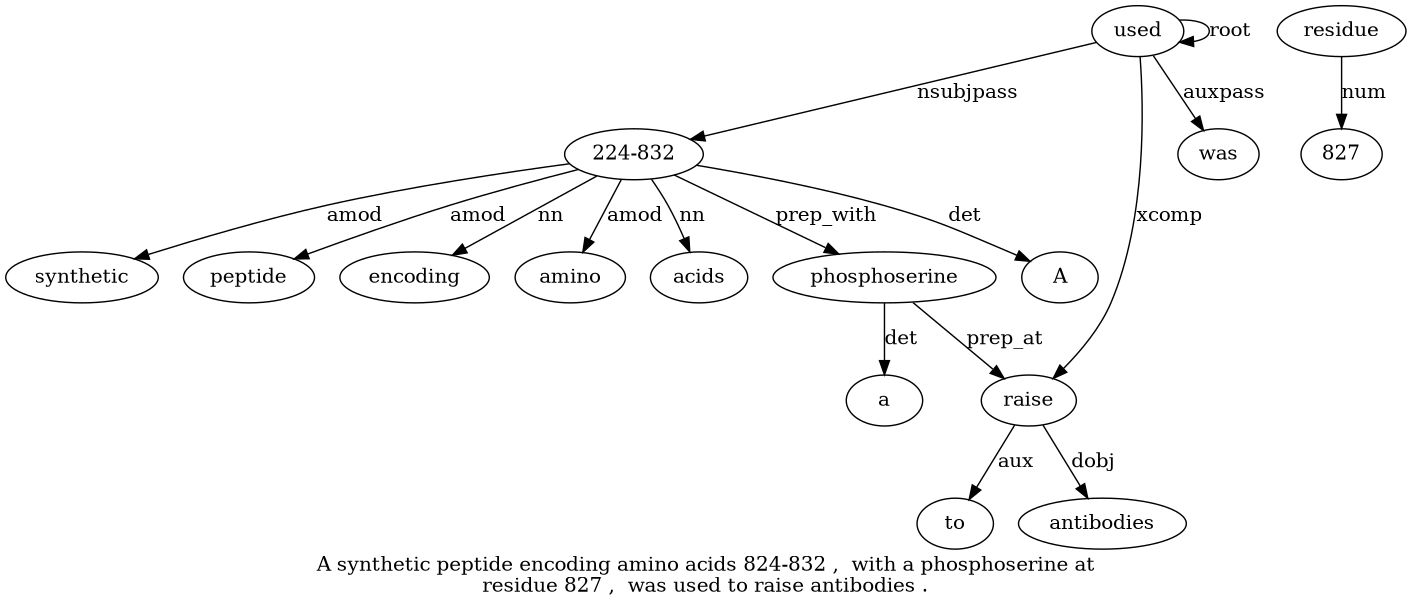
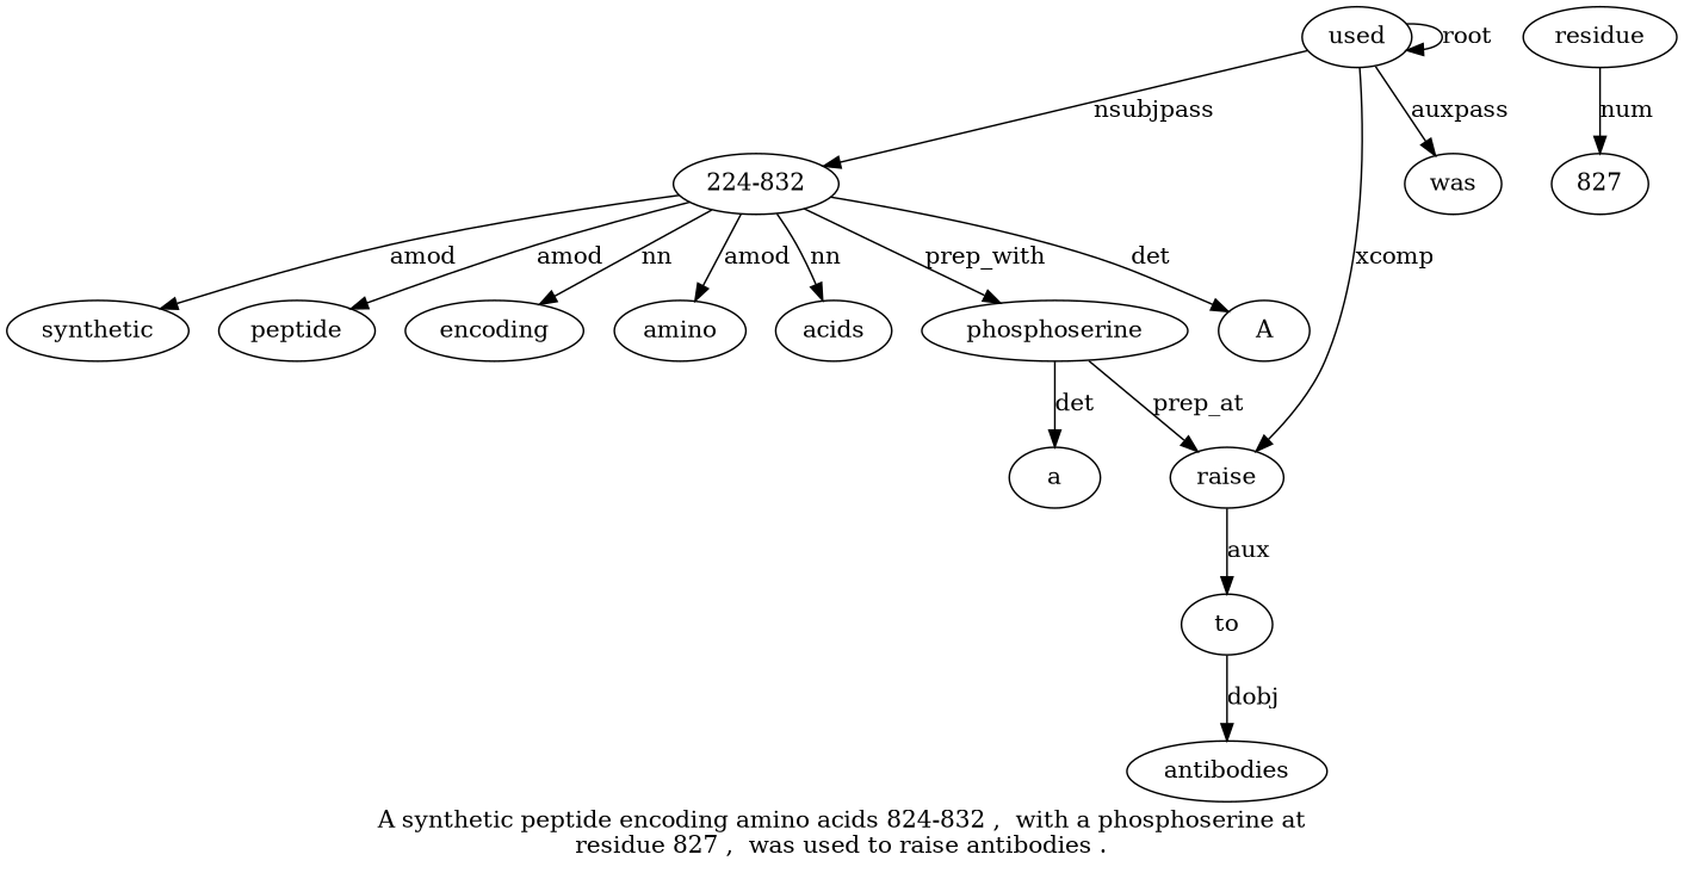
  digraph {
    label="A synthetic peptide encoding amino acids 824-832 ,  with a phosphoserine at\nresidue 827 ,  was used to raise antibodies ."
    node [fillcolor=white style=filled]
    n1 [label="224-832"]
    n2 [label=A]
    n3 [label=synthetic]
    n4 [label=peptide]
    n5 [label=encoding]
    n6 [label=amino]
    n7 [label=acids]
    n8 [label=phosphoserine]
    n9 [label=raise]
    n10 [label=a]
    n11 [label=used]
    n12 [label=was]
    n13 [label=to]
    n14 [label=antibodies]
    n15 [label=residue]
    n16 [label=827]
    n1 -> n2 [label=det]
    n1 -> n3 [label=amod]
    n1 -> n4 [label=amod]
    n1 -> n5 [label=nn]
    n1 -> n6 [label=amod]
    n1 -> n7 [label=nn]
    n1 -> n8 [label=prep_with]
    n8 -> n9 [label=prep_at]
    n8 -> n10 [label=det]
    n9 -> n13 [label=aux]
-   n9 -> n14 [label=dobj]
+   n13 -> n14 [label=dobj]
    n11 -> n1 [label=nsubjpass]
    n11 -> n9 [label=xcomp]
    n11 -> n11 [label=root]
    n11 -> n12 [label=auxpass]
    n15 -> n16 [label=num]
  }
